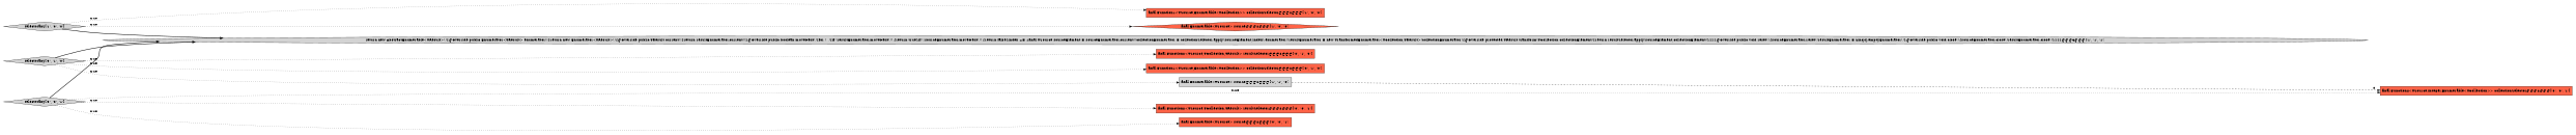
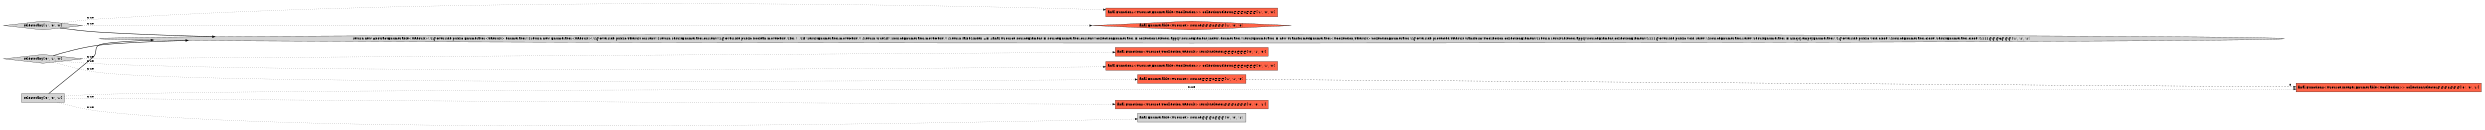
  digraph {
    rankdir=LR
    node [fillcolor=tomato shape=box style=filled]
    edge [style=dotted]
    n1 [label="final Enumerable<TSource> source@@@2@@@['1', '0', '0']" shape=diamond]
    n2 [label="final Function2<TSource,TCollection,TResult> resultSelector@@@2@@@['0', '1', '0']"]
    n3 [label="final Function2<TSource,TCollection,TResult> resultSelector@@@2@@@['0', '0', '1']"]
    n4 [fillcolor=lightgray label="selectMany['0', '1', '0']" shape=diamond]
    n5 [label="final Function1<TSource,Enumerable<TCollection>> collectionSelector@@@2@@@['0', '1', '0']"]
-   n6 [fillcolor=lightgray label="final Enumerable<TSource> source@@@2@@@['1', '1', '0']"]
+   n6 [label="final Enumerable<TSource> source@@@2@@@['1', '1', '0']"]
    n7 [fillcolor=lightgray label="return new AbstractEnumerable<TResult>(){@Override public Enumerator<TResult> enumerator(){return new Enumerator<TResult>(){@Override public TResult current(){return resultEnumerator.current()}@Override public boolean moveNext(){for (  ){if (resultEnumerator.moveNext()) {return true}if (!sourceEnumerator.moveNext()) {return false}index += 1final TSource sourceElement = sourceEnumerator.current()collectionEnumerator = collectionSelector.apply(sourceElement,index).enumerator()resultEnumerator = new TransformedEnumerator<TCollection,TResult>(collectionEnumerator){@Override protected TResult transform(TCollection collectionElement){return resultSelector.apply(sourceElement,collectionElement)}}}}@Override public void reset(){sourceEnumerator.reset()resultEnumerator = Linq4j.emptyEnumerator()}@Override public void close(){sourceEnumerator.close()resultEnumerator.close()}}}}@@@3@@@['1', '1', '1']" shape=ellipse]
    n8 [label="final Function2<TSource,Integer,Enumerable<TCollection>> collectionSelector@@@2@@@['0', '0', '1']"]
    n9 [label="final Function1<TSource,Enumerable<TCollection>> collectionSelector@@@2@@@['1', '0', '0']"]
-   n10 [label="final Enumerable<TSource> source@@@2@@@['0', '0', '1']"]
+   n10 [fillcolor=lightgray label="final Enumerable<TSource> source@@@2@@@['0', '0', '1']"]
    n11 [fillcolor=lightgray label="selectMany['1', '0', '0']" shape=diamond]
-   n12 [fillcolor=lightgray label="selectMany['0', '0', '1']" shape=diamond]
+   n12 [fillcolor=lightgray label="selectMany['0', '0', '1']"]
    n4 -> n2 [label=true]
    n4 -> n5 [label=true]
    n4 -> n6 [label=true]
    n4 -> n7 [style=bold]
    n6 -> n8 [label=0 style=dashed]
    n11 -> n1 [label=true]
    n11 -> n7 [style=bold]
    n11 -> n9 [label=true]
    n12 -> n3 [label=true]
    n12 -> n7 [style=bold]
    n12 -> n8 [label=true]
    n12 -> n10 [label=true]
  }
